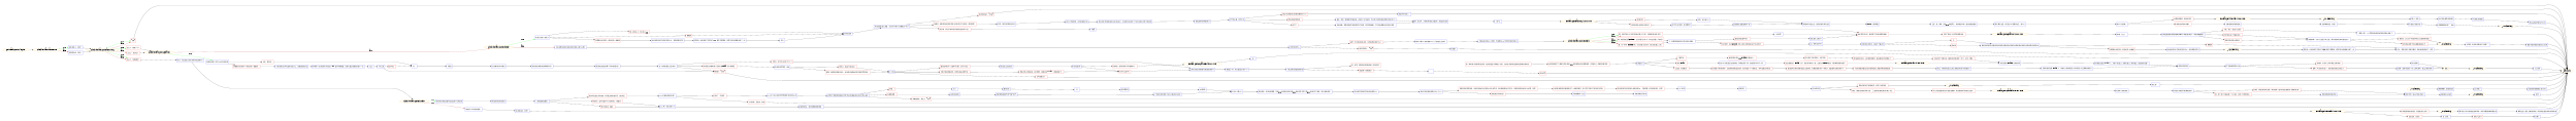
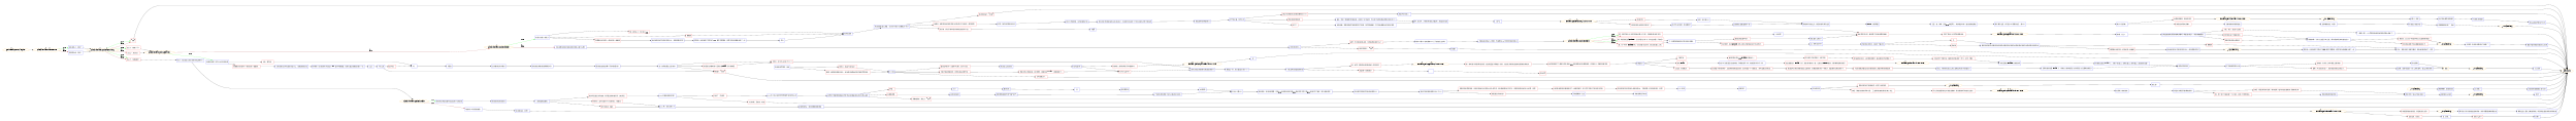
  digraph {
    rankdir=LR
    node [color=blue shape=box]
    "AmirRank2Convo2 begins." [color=orange shape=""]
    n2 [color=orange label="Check boolean NameFuture" shape=""]
    n3 [label="未未未来人，在吗？"]
    n4 [label="漂漂漂泊者，在吗？"]
    n5 [color=orange label="Check boolean AmirNameZoomy" shape=""]
    n6 [color=red label="[无视]"]
    n7 [color=red label="怎么了，性感裤裤？"]
    n8 [color=red label="怎么了，极速小子？"]
    n9 [color=red label="怎么了，阿米尔？"]
    "Chat ends." [color=orange shape=""]
    n11 [label="伙计，你们未来人的打招呼方式真奇特！"]
    n12 [color=orange label="Check boolean AmirCephalon1" shape=""]
    n13 [color=orange label="Check boolean AmirFirstFlirt" shape=""]
    n14 [label="我想问问那个叫中什么木区的东西"]
    n15 [color=orange label="Check boolean AmirRobotPet" shape=""]
    n16 [label="我得开始考虑你是不是认真的了哈哈哈哈"]
    n17 [label="哈哈哈……我没说错吧？"]
    n18 [color=red label="哈哈，是中枢。"]
    n19 [color=red label="我要像对付库阿卡一样给你来一枪麻醉。"]
    n20 [label="机器人机器人机器人"]
    n21 [label="我必须要知道这些未来的科技机器人是什么啊！"]
    n22 [label="哈哈哈哈哈哈哈哈哈"]
    n23 [label="你逗我玩的，对吧？"]
    n24 [label="对。"]
    n25 [label="哈哈哈我完全不知道你在说什么，但我想看你试试"]
    n26 [color=red label="噢，虚空在上，你又来了——"]
    n27 [color=red label="啊啊啊"]
    n28 [color=red label="我要像对付库阿卡一样给你来一枪麻醉"]
    n29 [label="拜托拜托拜托～"]
    n30 [label="（笑得越来越紧张）"]
    n31 [color=orange label="Boolean AmirFirstFlirt is now true." shape=""]
    n32 [label="我是说"]
    n33 [label="莱蒂有一次往我的可可里放了 100 毫升甲苯噻嗪，结果只是让我稍微冷静了一点"]
    n34 [label="我开玩笑的"]
    n35 [label="哈哈哈我完全不知道你在说什么，但我想看你试试"]
    n36 [color=red label="我没空聊这个。[结束]"]
    n37 [color=red label="好吧，不过你得具体点哈。你到底想知道些什么？"]
    n38 [color=red label="我并不是想让你不舒服，我只是觉得你很可爱，仅此而已。"]
    n39 [color=red label="我开玩笑的，抱歉。"]
    n40 [color=red label="阿米尔，这不过是开个小玩笑而已，别激动。"]
    n41 [color=red label="你就是我喜欢的类型，我还能说什么呢？"]
    n42 [color=red label="逗你玩的，别担心。"]
    n43 [label="当你被转化成中枢后"]
    n44 [label="总之"]
    n45 [label="所以那些机器人宠物，它们有个性吗？就像真的一样？"]
    n46 [label="莱蒂有一次往我的可可里放了 100 毫升甲苯噻嗪，结果只是让我稍微冷静了一点"]
    n47 [label="弱爆了"]
    n48 [label="哦……嗯……你有那种……人工智能什么的吗？"]
    n49 [label="……你真的觉得我可爱？"]
    n50 [label="……呃。这也太恶心了"]
    n51 [color=orange label="+20 Chemistry" shape=""]
    n52 [label="哦，好吧。"]
    n53 [label="你能决定保留或舍弃哪部分吗？"]
    n54 [label="中什么的"]
    n55 [color=red label="并没有。我们只有中枢才有真实的“数字个性”。"]
    n56 [color=red label="我是说，如果你把“被设定成杀人机器”算作个性的话，那算是吧。"]
    n57 [color=red label="我没空聊这个。[结束]"]
    n58 [label="总之"]
    n59 [label="我是说*真正的*人工智能，不是那种……代码堆出来的玩意儿"]
    n60 [color=red label="当然了，不然呢。"]
    n61 [color=red label="才没有呢。逗你的。哈哈"]
    n62 [label="骚扰昆西去，我有更重要的事要做。"]
    n63 [label="啊可惜了那个我突然想起来我有一件非常重要的事情要去做"]
    n64 [color=red label="你有什么事？"]
    n65 [label="是谁在负责这些啊？写代码的是谁？"]
    n66 [color=red label="是中枢。"]
    n67 [color=red label="我撤了。[结束]"]
    n68 [label="中枢?"]
    n69 [label="笑死，我们也有那种玩意儿"]
    n70 [color=orange label="Check boolean AmirSentients" shape=""]
    n71 [label="……没人这么说过我可爱我都不知道该怎么办"]
    n72 [label="啊我也忘了是什么事但我肯定一到那就会想起来所以我得走啦"]
    n73 [label="没事了"]
    n74 [label="这一切到底是怎么运作的？"]
    n75 [color=red label="他们原本是人类，被剥离了意识然后重新编程。"]
    n76 [label="我上大学的时候，这可是很流行的"]
    n77 [color=red label="嗯，我跟你提过 Sentient，它们算是“合成”的，所以也算是人工的吧？"]
    n78 [color=red label="嗯，是有中枢……但与其说他们是“人工的”，更像是“真实的”存在。"]
    n79 [color=red label="嗯，有一种叫 Sentient 的，它们算是“合成”的，所以也算是人工的。"]
    n80 [label="好吧除了我奶奶但她说的不算无论如何她是有法律义务那么说的"]
    n81 [color=red label="你是说大多数时候？是执行者 Nihil，那个玻璃匠。"]
    n82 [color=red label="阿米尔，你为什么问这个……？"]
    n83 [color=red label="变成了某种……漂浮的玻璃大脑。"]
    n84 [label="我们会设计和制造这些“战斗机器人”，然后把它们放进一个巨大的亚克力笼子里比赛"]
    n85 [label="不，我是指那种能*自己思考*的*电脑*。"]
    n86 [label="什么意思？"]
    n87 [color=red label="呼吸。"]
    n88 [color=red label="这是真的哦。"]
    n89 [color=red label="天啊真要命。我走了。[结束]"]
    n90 [label="听起来很厉害啊，哈哈"]
    n91 [label="因为这听起来就像科幻电影里的情节"]
    n92 [color=orange label="Boolean AmirCephalon1 is now true." shape=""]
    n93 [label="我负责所有的电路部分"]
    n94 [color=red label="最接近的就是中枢了。"]
    n95 [color=red label="也不算吧。就连 Corpus 的无人机也只是预先设定了指令而已。"]
    n96 [label="哈？"]
    n97 [label="好的好的好的"]
    n98 [color=red label="是啊，如果你觉得屠杀别人，然后强行抽取他们的灵魂算厉害的话。"]
    n99 [color=red label="阿米尔，他是个连环杀手。"]
    n100 [label="像魔法一样，我只是想多了解一下"]
    n101 [label="哇哦，什么？！"]
    n102 [label="至于机工嘛，我不太行"]
    n103 [label="他们是什么样的？"]
    n104 [label="……未来也太弱了"]
    n105 [label="噢哈哈哈"]
    n106 [label="想想莱蒂教的吸气呼气吸气呼气"]
    n107 [label="……哦"]
    n108 [label="科技这种东西是我的强项"]
    n109 [label="*我*也能变成漂浮的玻璃大脑吗？我想变成这个，听起来超酷毙了"]
    n110 [color=red label="机工？"]
    n111 [color=red label="听起来挺有意思的。"]
    n112 [color=red label="我以为你的爱好已经够浪费时间了……"]
    n113 [label="预设指令哈哈哈，快速打十遍试试"]
    n114 [label="对"]
    n115 [label="广告歌红黄你黑意个凉你上酱按分没弟浍"]
    n116 [color=red label="被变成中枢可一点都不*可爱*，也不*好玩*。"]
    n117 [color=red label="我不想聊这个。"]
    n118 [color=red label="中枢计划是终极惩罚，甚至比处决还要可怕。"]
    n119 [color=red label="这是唯一的原因吗？"]
    n120 [color=red label="唉，好吧，那我告诉你我知道的一些技术吧。"]
    n121 [color=red label="我不喜欢这个话题的走向。"]
    n122 [color=red label="我真不觉得你会想这样。"]
    n123 [color=red label="好吧，哥们，你说什么都行。"]
    n124 [label="哈哈抱歉，我是说机械工程师和电气工程师。我主要做编程，不过也会稍微玩点布线之类的。"]
    n125 [label="确实！我们一般都能打到挺后面，还进过一次半决赛。不过有个旋转混蛋总把我们淘汰掉……"]
    n126 [label="我就不打扰你了。"]
    n127 [color=red label="哈哈哈"]
    n128 [color=red label="别。"]
    n129 [label="我需要呼吸"]
    n130 [label="总之……嗯……"]
    n131 [label="我没这么说过他们"]
    n132 [color=red label="那是永无止境的奴役，被*重塑*，被修改成 Orokin 人想要的样子。"]
    n133 [label="  "]
+   n134 [color=orange label="Boolean AmirCephalon2 is now true." shape=""]
    n135 [label="那你解释一下为什么这是个坏主意，因为现在听起来简直太酷了！"]
    n136 [label="（嗅嗅）啊，一大早闻到这种敷衍的味道真是太美妙了！"]
    n137 [label="啊，想当年，大肆破坏还是*有趣*的，算是*娱乐*呢"]
    n138 [label="预设指令预设指令预设指令预设指令预设指令预设指令预设指令预设指令预设指令预设指令"]
    n139 [label="太感谢啦"]
    n140 [label="是这样的。这对我很重要，而我——也觉得你也很可爱——真的非常非常可爱——但我并不了解你，明白我意思吗？"]
    n141 [label="我只是好奇"]
    n142 [color=red label="你为什么好奇？"]
    n143 [color=red label="阿米尔?"]
    n144 [color=red label="有一种叫做“中枢织网‘的东西，他们就是这个网络的一部分。他们并没有我们想象中的那种实体肉体。"]
    n145 [color=red label="因为他们的整个性格都被*编辑过了*。"]
    n146 [color=red label="相信我，活上几千年真的不像人们说的那样美妙。"]
    n147 [label="（叹气）"]
    n148 [color=red label="我要像对付库阿卡一样给你来一枪麻醉"]
    n149 [color=red label="啊啊啊"]
    n150 [label="所以我不是说我不喜欢这种调情……"]
    n151 [color=red label="说真的，别再问我关于中枢的事了。"]
    n152 [color=red label="他们还被设定了“枢律”或者“使命”——有时候是他们自愿选择的，有时候……是被强行赋予的。"]
    n153 [color=orange label="+20 Chemistry" shape=""]
    n154 [color=orange label="Boolean AmirBackstory is now true." shape=""]
    n155 [label="哈哈哈我完全不知道你在说什么，但我想看你试试"]
    n156 [label="总之，我猜未来又无聊又糟糕，我去做我的游戏了，拜拜"]
    n157 [label="我也不知道我到底想说什么了……"]
    n158 [color=orange label="Boolean AmirCephalonEnd is now true." shape=""]
    n159 [label="例如呢？"]
    n160 [label="没有啊，听起来还是帅呆了酷毙了！"]
    n161 [color=red label="你还好吗？"]
    n162 [color=red label="话说你是怎么跑到这儿来的？"]
    n163 [color=orange label="+15 Chemistry" shape=""]
    n164 [color=red label="你是想说你受宠若惊，但还没准备好让这变成“认真”的关系，所以随便调侃几句可以，但暂时别期待会有什么结果，对吧？"]
    n165 [color=red label="你是想让我冷静点？"]
    n166 [label="好"]
    n167 [color=red label="例如 Ordis。"]
    n168 [color=red label="中枢苏达。"]
    n169 [color=red label="比如说，殁世械灵。"]
    n170 [label="噢好兴奋我得好好想想马上回来"]
    n171 [label="没事，我只是……"]
    n172 [label="这没什么好说的，其实蠢爆了"]
    n173 [label="莱蒂有一次往我的可可里放了 100 毫升甲苯噻嗪，结果只是让我稍微冷静了一点"]
    n174 [color=red label="尤其是考虑到我们刚刚经历了一场极其诡异，且几乎不可能活下来的末日浩劫？"]
    n175 [label="可能吧嗯就一点点"]
    n176 [label="他……以前还是人类的时候，和现在很不一样，真的是*非常*不一样。"]
    n177 [color=red label="她曾经是位哲士——Orokin 的领袖之一。"]
    n178 [color=red label="他算是个特殊的例子，是由英择谛制造出来的。因为他是一个”复制品“，而不是真正的洛德。"]
    n179 [label="我根本不该在这儿，我压根就不属于这里"]
    n180 [label="就像我大多数做的事一样"]
    n181 [color=red label="而且你现在正经历很多“奇怪的变化”，可能想要一些时间来适应，对吧？"]
    n182 [label="或者说我也不知道"]
    n183 [color=red label="但当他惹怒了 Orokin 人后，他们就“修改”了他，让他去为 Tenno 服务，保护像我这样的孩子。"]
    n184 [color=red label="毕生致力于追求知识，记录宇宙。"]
    n185 [color=red label="我还是不太明白英择谛是怎么做到的，但要说那家伙有一手的话，就是擅长钻系统的空子。"]
    n186 [label="TMD，你看周围"]
    n187 [label="……没错"]
    n188 [color=orange label="Boolean AmirOrdis1 is now true." shape=""]
    n189 [color=red label="但当她开始生病，心智逐渐衰退时，她自愿将自己玻璃化了。"]
    n190 [color=red label="不过殁世械灵被设定成代替洛德本人来服侍英择谛家族的。"]
    n191 [label="亚瑟、碧、莱蒂、昆西——都是军人，埃莉诺多年来一直在做战地报道"]
    n192 [label="就是这个"]
    n193 [label="所以是那些 Orokin 人编的代码"]
    n194 [color=red label="然后成为了中枢苏达。她的使命仍未改变：学习，记录，理解。"]
    n195 [label="所以，英择谛知道怎么把人玻璃化并进行代码编辑？"]
    n196 [label="我不属于这里，我只是……看看我自己，我……"]
    n197 [label="正如你所说"]
    n198 [color=orange label="+10 Chemistry" shape=""]
    n199 [label="啊啊啊啊，感情好复杂"]
    n200 [label="英择谛以前是 Orokin 人，对吧？或者……他将会是……曾经是……还是现在就是？"]
    n201 [label="是因为他以前是 Orokin 人。或者……他将会是……曾经是……还是现在就是？"]
    n202 [label="唉……我没事。"]
    n203 [color=red label="那我们就先多了解彼此吧，好吗？然后再看。"]
    n204 [color=red label="好吧，那咱们就保持平常心吧。 :) 直到我们都觉得该认真了为止。"]
    n205 [label="又受挫了"]
    n206 [label="该死的时间旅行"]
    n207 [color=red label="如果你想聊聊，我就在这里。"]
    n208 [color=red label="你听起来不像*没事*。"]
    n209 [color=orange label="+20 Chemistry" shape=""]
    n210 [color=red label="不过可别指望我停止叫你性感裤裤，因为那条裤子真的太性感了。"]
    n211 [label="功能哈哈哈酷酷酷 溜了溜了"]
    n212 [label="不过他确实懂怎么做"]
    n213 [color=orange label="Boolean AmirShoulder is now true." shape=""]
    n214 [label="就像埃莉诺常跟我说的"]
    n215 [label="好主意！！"]
    n216 [color=orange label="Boolean AmirCasualFlirt is now true." shape=""]
    n217 [color=red label="是啊，不过他已经走了，就算你想问他也没机会了。"]
    n218 [color=red label="说真的，你为什么对中枢这么感兴趣？"]
    n219 [color=orange label="+20 Chemistry" shape=""]
    n220 [label="总得继续前进，对吧？"]
    n221 [label="笑死我了哈哈哈哈"]
    n222 [label="是啊，但他可能留下了什么研究资料、笔记之类的东西"]
    n223 [label="没啥原因"]
    n224 [label="啊……谢谢"]
    n225 [label="不然就只有被干掉"]
    n226 [label="我还以为我是不善调情的那个"]
    n227 [color=orange label="嗯嗯"]
    n228 [label="也许我会接受你的建议"]
    n229 [label="或者酗酒这条路了，哈哈"]
    n230 [color=red label="好吧，我还没听你试过呢，谁知道呢？也许你会创造新的”最低标准“哟。"]
    n231 [color=red label="瞧，我一辈子大多都是一个人过的，好吗？对我宽容点。"]
    n232 [color=orange label="+20 Chemistry" shape=""]
    n233 [label="只是得让我想想"]
    n234 [color=orange label="+10 Chemistry" shape=""]
    n235 [label="我们烂到一块去不就正好嘛！"]
    n236 [label="我的意思是我也挺烂的"]
    n237 [label="马上回来"]
    n238 [label="然后去游戏厅释放下压力"]
    n239 [label="她就是这么说的"]
    n240 [color=orange label="+20 Chemistry" shape=""]
    n241 [label="笑死"]
    "AmirRank2Convo2 begins." -> n2
    n2 -> n3 [color=green label=true]
    n2 -> n4 [color=brown label=false]
    n3 -> n5
    n4 -> n5
    n5 -> n6 [color=green label=true]
    n5 -> n6 [color=brown label=false]
    n5 -> n7 [color=green label=true]
    n5 -> n7 [color=brown label=false]
    n5 -> n8 [color=green label=true]
    n5 -> n9 [color=brown label=false]
    n6 -> "Chat ends."
    n7 -> n11
    n8 -> n12
    n9 -> n12
    n11 -> n13
    n12 -> n14 [color=green label=true]
    n12 -> n15 [color=brown label=false]
    n13 -> n16 [color=green label=true]
    n13 -> n17 [color=brown label=true]
    n14 -> n18
    n14 -> n19
    n15 -> n20 [color=green label=true]
    n15 -> n21 [color=brown label=false]
    n16 -> n22
    n17 -> n23
    n18 -> n24
    n19 -> n25
    n20 -> n26
    n20 -> n27
    n20 -> n28
    n21 -> n29
    n22 -> n30
    n23 -> n31
    n24 -> n32
    n25 -> n33
    n26 -> n34
    n27 -> n34
    n28 -> n35
    n29 -> n36
    n29 -> n37
    n30 -> n38
    n30 -> n39
    n30 -> n40
    n31 -> n41
    n31 -> n42
    n32 -> n43
    n33 -> n44
    n34 -> n45
    n35 -> n46
    n36 -> n47
    n37 -> n48
    n38 -> n49
    n39 -> n50
    n40 -> n50
    n41 -> n51
    n42 -> n52
    n43 -> n53
    n44 -> n54
    n45 -> n55
    n45 -> n56
    n45 -> n57
    n46 -> n58
    n47 -> "Chat ends."
    n48 -> n59
    n49 -> n60
    n49 -> n61
    n50 -> n62
    n51 -> n63
    n52 -> n64
    n53 -> n65
    n54 -> n66
    n54 -> n67
    n55 -> n68
    n56 -> n69
    n57 -> "Chat ends."
    n58 -> n34
    n59 -> n70
    n60 -> n71
    n61 -> "Chat ends."
    n62 -> "Chat ends."
    n63 -> n72
    n64 -> n73
    n65 -> n74
    n66 -> n24
    n67 -> "Chat ends."
    n68 -> n75
    n69 -> n76
    n70 -> n77 [color=green label=false]
    n70 -> n78 [color=green label=true]
    n70 -> n78 [color=brown label=false]
    n70 -> n79 [color=brown label=false]
    n71 -> n80
    n72 -> "Chat ends."
    n73 -> "Chat ends."
    n74 -> n67
    n74 -> n81
    n74 -> n82
    n75 -> n83
    n76 -> n84
    n77 -> n85
    n78 -> n86
    n79 -> n85
    n80 -> n87
    n80 -> n88
    n80 -> n89
-   n81 -> n90
+   n81 -> n82
    n82 -> n91
    n83 -> n92
    n84 -> n93
    n85 -> n94
    n85 -> n95
    n86 -> n75
    n87 -> n96
    n88 -> n97
    n89 -> "Chat ends."
    n90 -> n98
    n90 -> n99
    n91 -> n100
    n92 -> n101
    n93 -> n102
    n94 -> n103
    n95 -> n104
    n96 -> n105
    n97 -> n106
    n98 -> n107
    n99 -> n107
    n100 -> n108
    n101 -> n109
    n102 -> n110
    n102 -> n111
    n102 -> n112
    n103 -> n75
    n104 -> n113
    n105 -> n114
    n106 -> n115
    n107 -> n116
    n107 -> n117
    n107 -> n118
    n108 -> n119
    n108 -> n120
    n109 -> n121
    n109 -> n122
    n109 -> n123
    n110 -> n124
    n111 -> n125
    n112 -> n126
    n113 -> n127
    n113 -> n128
    n114 -> n129
    n115 -> n130
    n116 -> n131
    n117 -> "Chat ends."
    n118 -> n132
    n119 -> n133
+   n120 -> n134
    n121 -> n135
    n122 -> n135
    n123 -> n136
    n124 -> n137
    n125 -> n137
    n126 -> "Chat ends."
    n127 -> n138
    n128 -> n138
    n129 -> n139
    n130 -> n140
    n131 -> n141
    n132 -> n142
    n133 -> n143
+   n134 -> n144
    n135 -> n145
    n135 -> n146
    n136 -> "Chat ends."
    n137 -> n147
    n138 -> n148
    n138 -> n149
    n139 -> n130
    n140 -> n150
    n141 -> n142
    n141 -> n151
    n142 -> n91
    n143 -> "Chat ends."
    n144 -> n152
    n145 -> n153
    n146 -> n153
    n147 -> n154
    n148 -> n155
    n149 -> n156
    n150 -> n157
    n151 -> n158
    n152 -> n159
    n153 -> n160
    n154 -> n161
    n154 -> n162
    n155 -> n163
    n156 -> "Chat ends."
    n157 -> n164
    n157 -> n165
    n158 -> n166
    n159 -> n167
    n159 -> n168
    n159 -> n169
    n160 -> n170
    n161 -> n171
    n162 -> n172
    n163 -> n173
    n164 -> n174
    n165 -> n175
    n166 -> "Chat ends."
    n167 -> n176
    n168 -> n177
    n169 -> n178
    n170 -> "Chat ends."
    n171 -> n179
    n172 -> n180
    n173 -> n156
    n174 -> n181
    n175 -> n182
    n176 -> n183
    n177 -> n184
    n178 -> n185
    n179 -> n186
    n180 -> n179
    n181 -> n187
    n183 -> n188
    n184 -> n189
    n185 -> n190
    n186 -> n191
    n187 -> n192
    n188 -> n193
    n189 -> n194
    n190 -> n195
    n191 -> n196
    n192 -> n197
    n193 -> n200
    n194 -> n193
    n195 -> n201
    n196 -> n202
    n197 -> n203
    n197 -> n204
    n198 -> n199
    n199 -> n205
    n200 -> n206
    n201 -> n206
    n202 -> n207
    n202 -> n208
    n203 -> n209
    n204 -> n210
    n205 -> n211
    n206 -> n212
    n207 -> n213
    n208 -> n214
    n209 -> n215
    n210 -> n216
    n211 -> "Chat ends."
    n212 -> n217
    n212 -> n218
    n213 -> n219
    n214 -> n220
    n215 -> "Chat ends."
    n216 -> n221
    n217 -> n222
    n218 -> n223
    n219 -> n224
    n220 -> n225
    n221 -> n226
    n222 -> n227
    n223 -> n227
    n224 -> n228
    n225 -> n229
    n226 -> n230
    n226 -> n231
    n227 -> n232
    n228 -> n233
    n229 -> n234
    n230 -> n235
    n231 -> n236
    n232 -> n237
    n233 -> n238
    n234 -> "Chat ends."
    n235 -> n239
    n236 -> n235
    n237 -> "Chat ends."
    n238 -> "Chat ends."
    n239 -> n240
    n240 -> n241
    n241 -> "Chat ends."
  }
